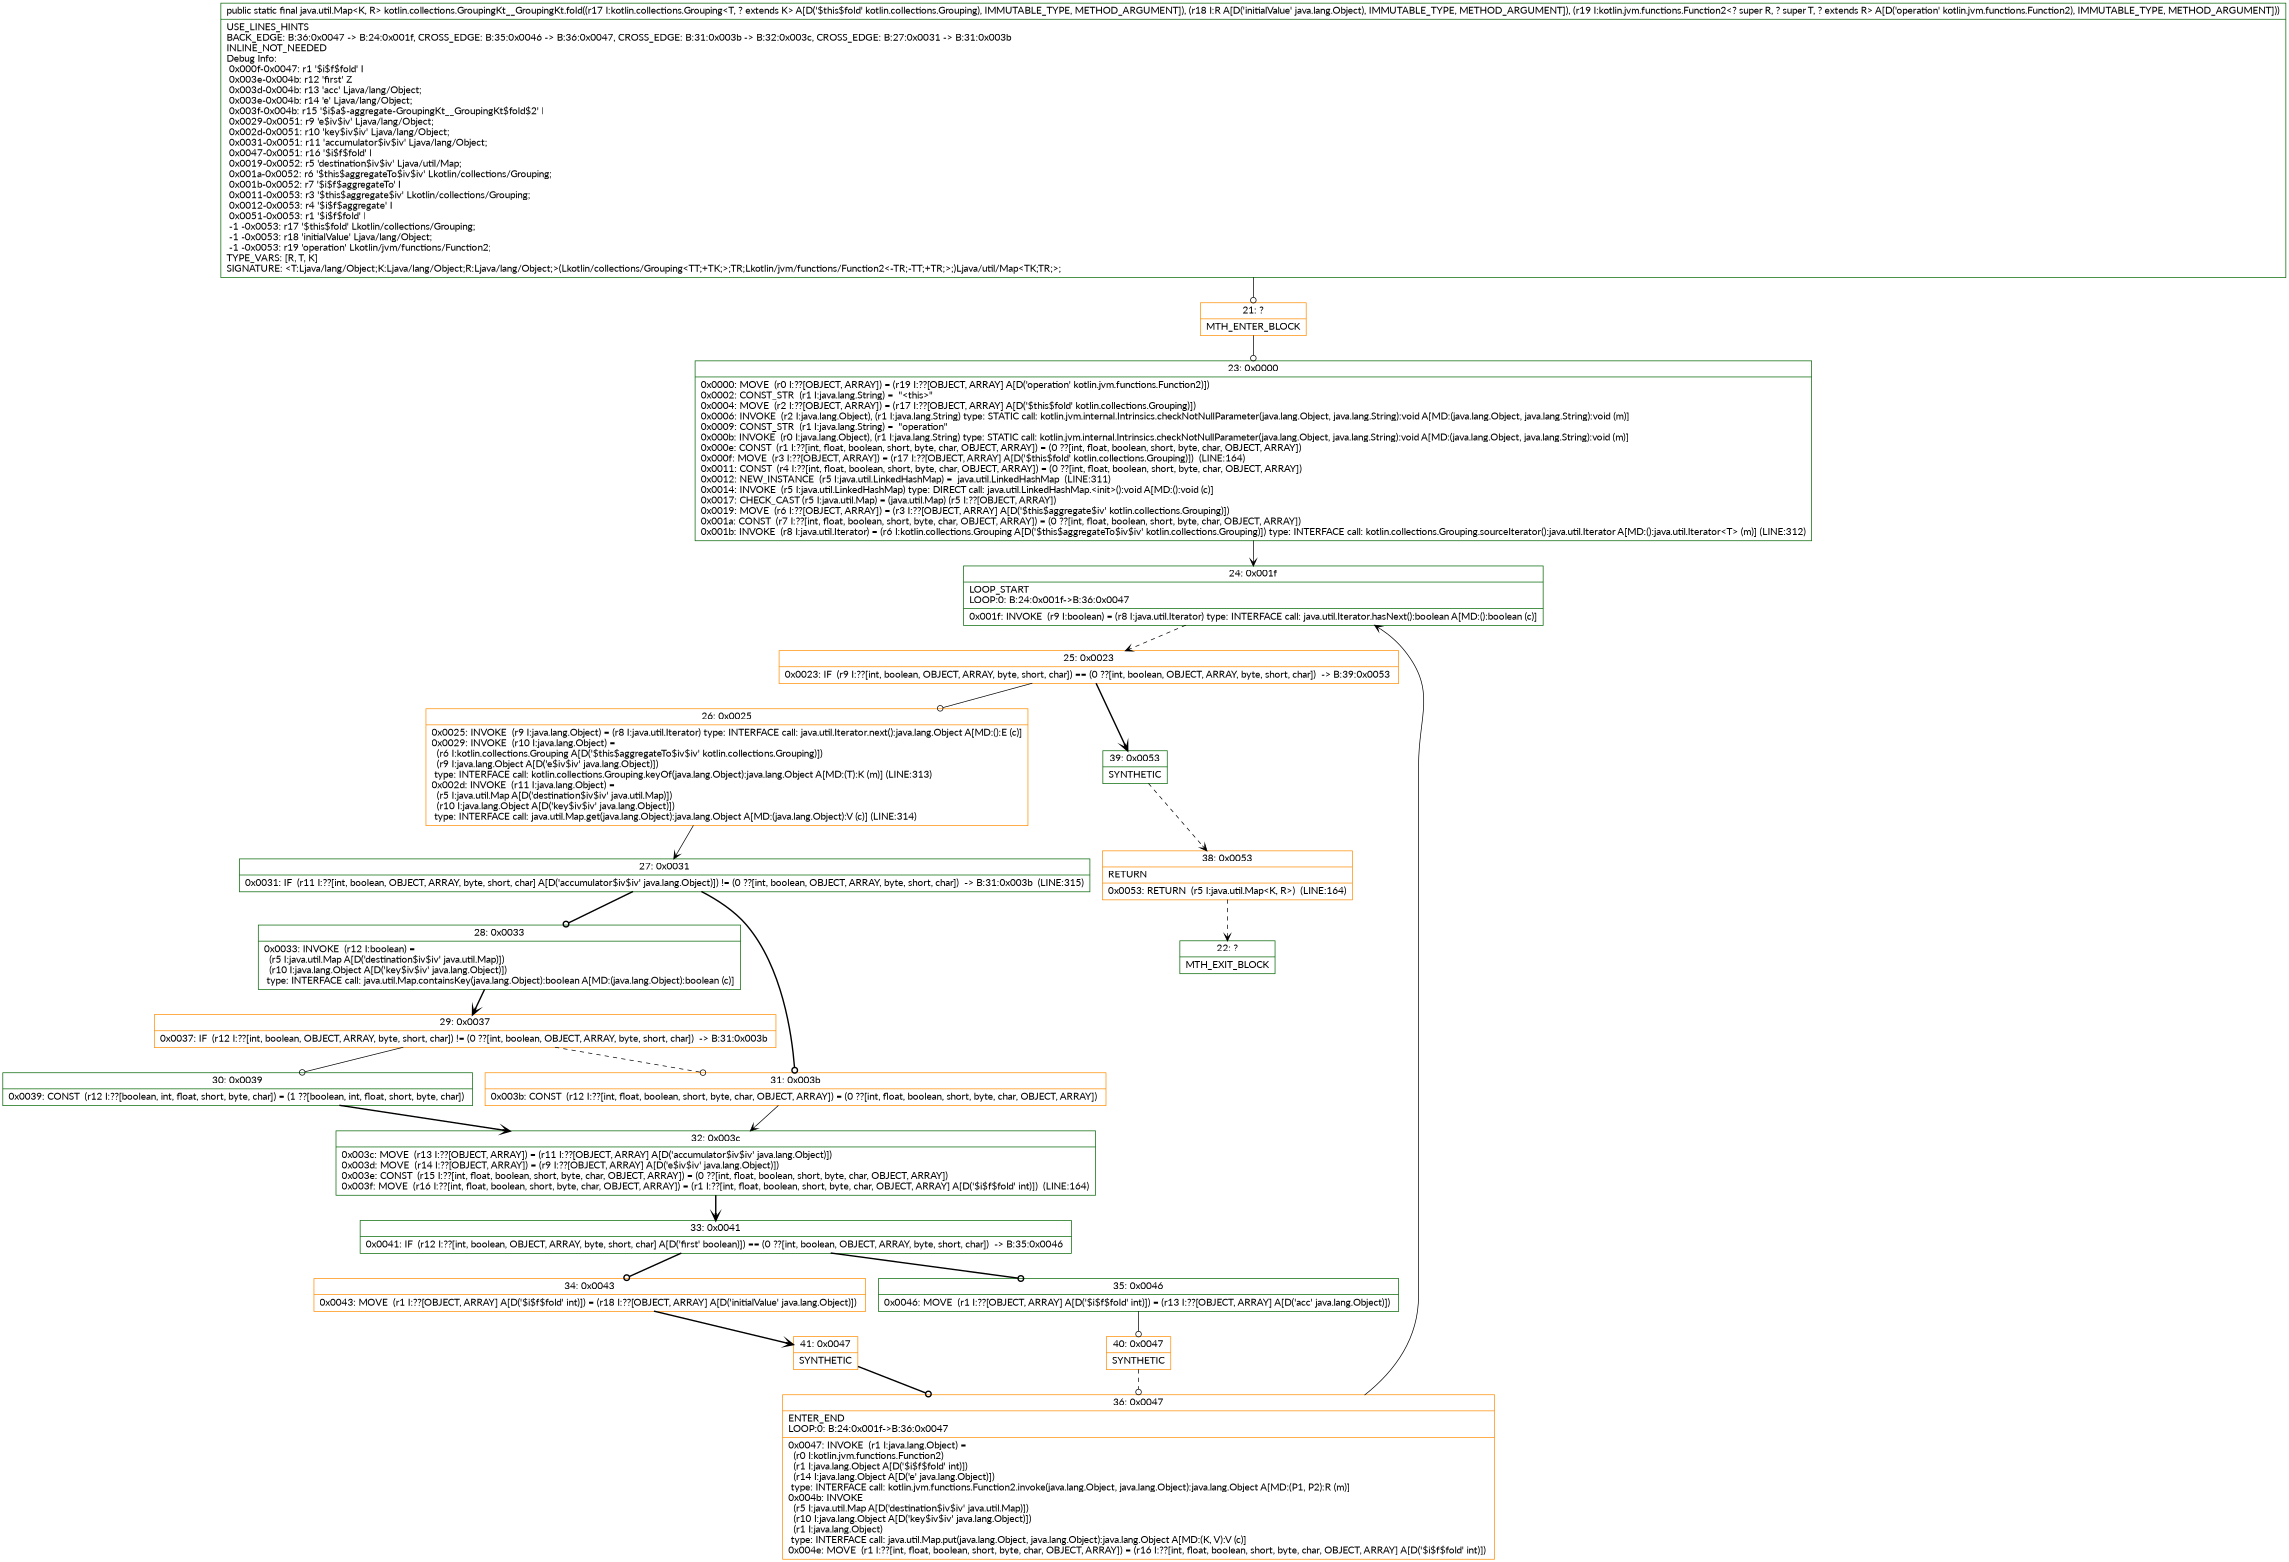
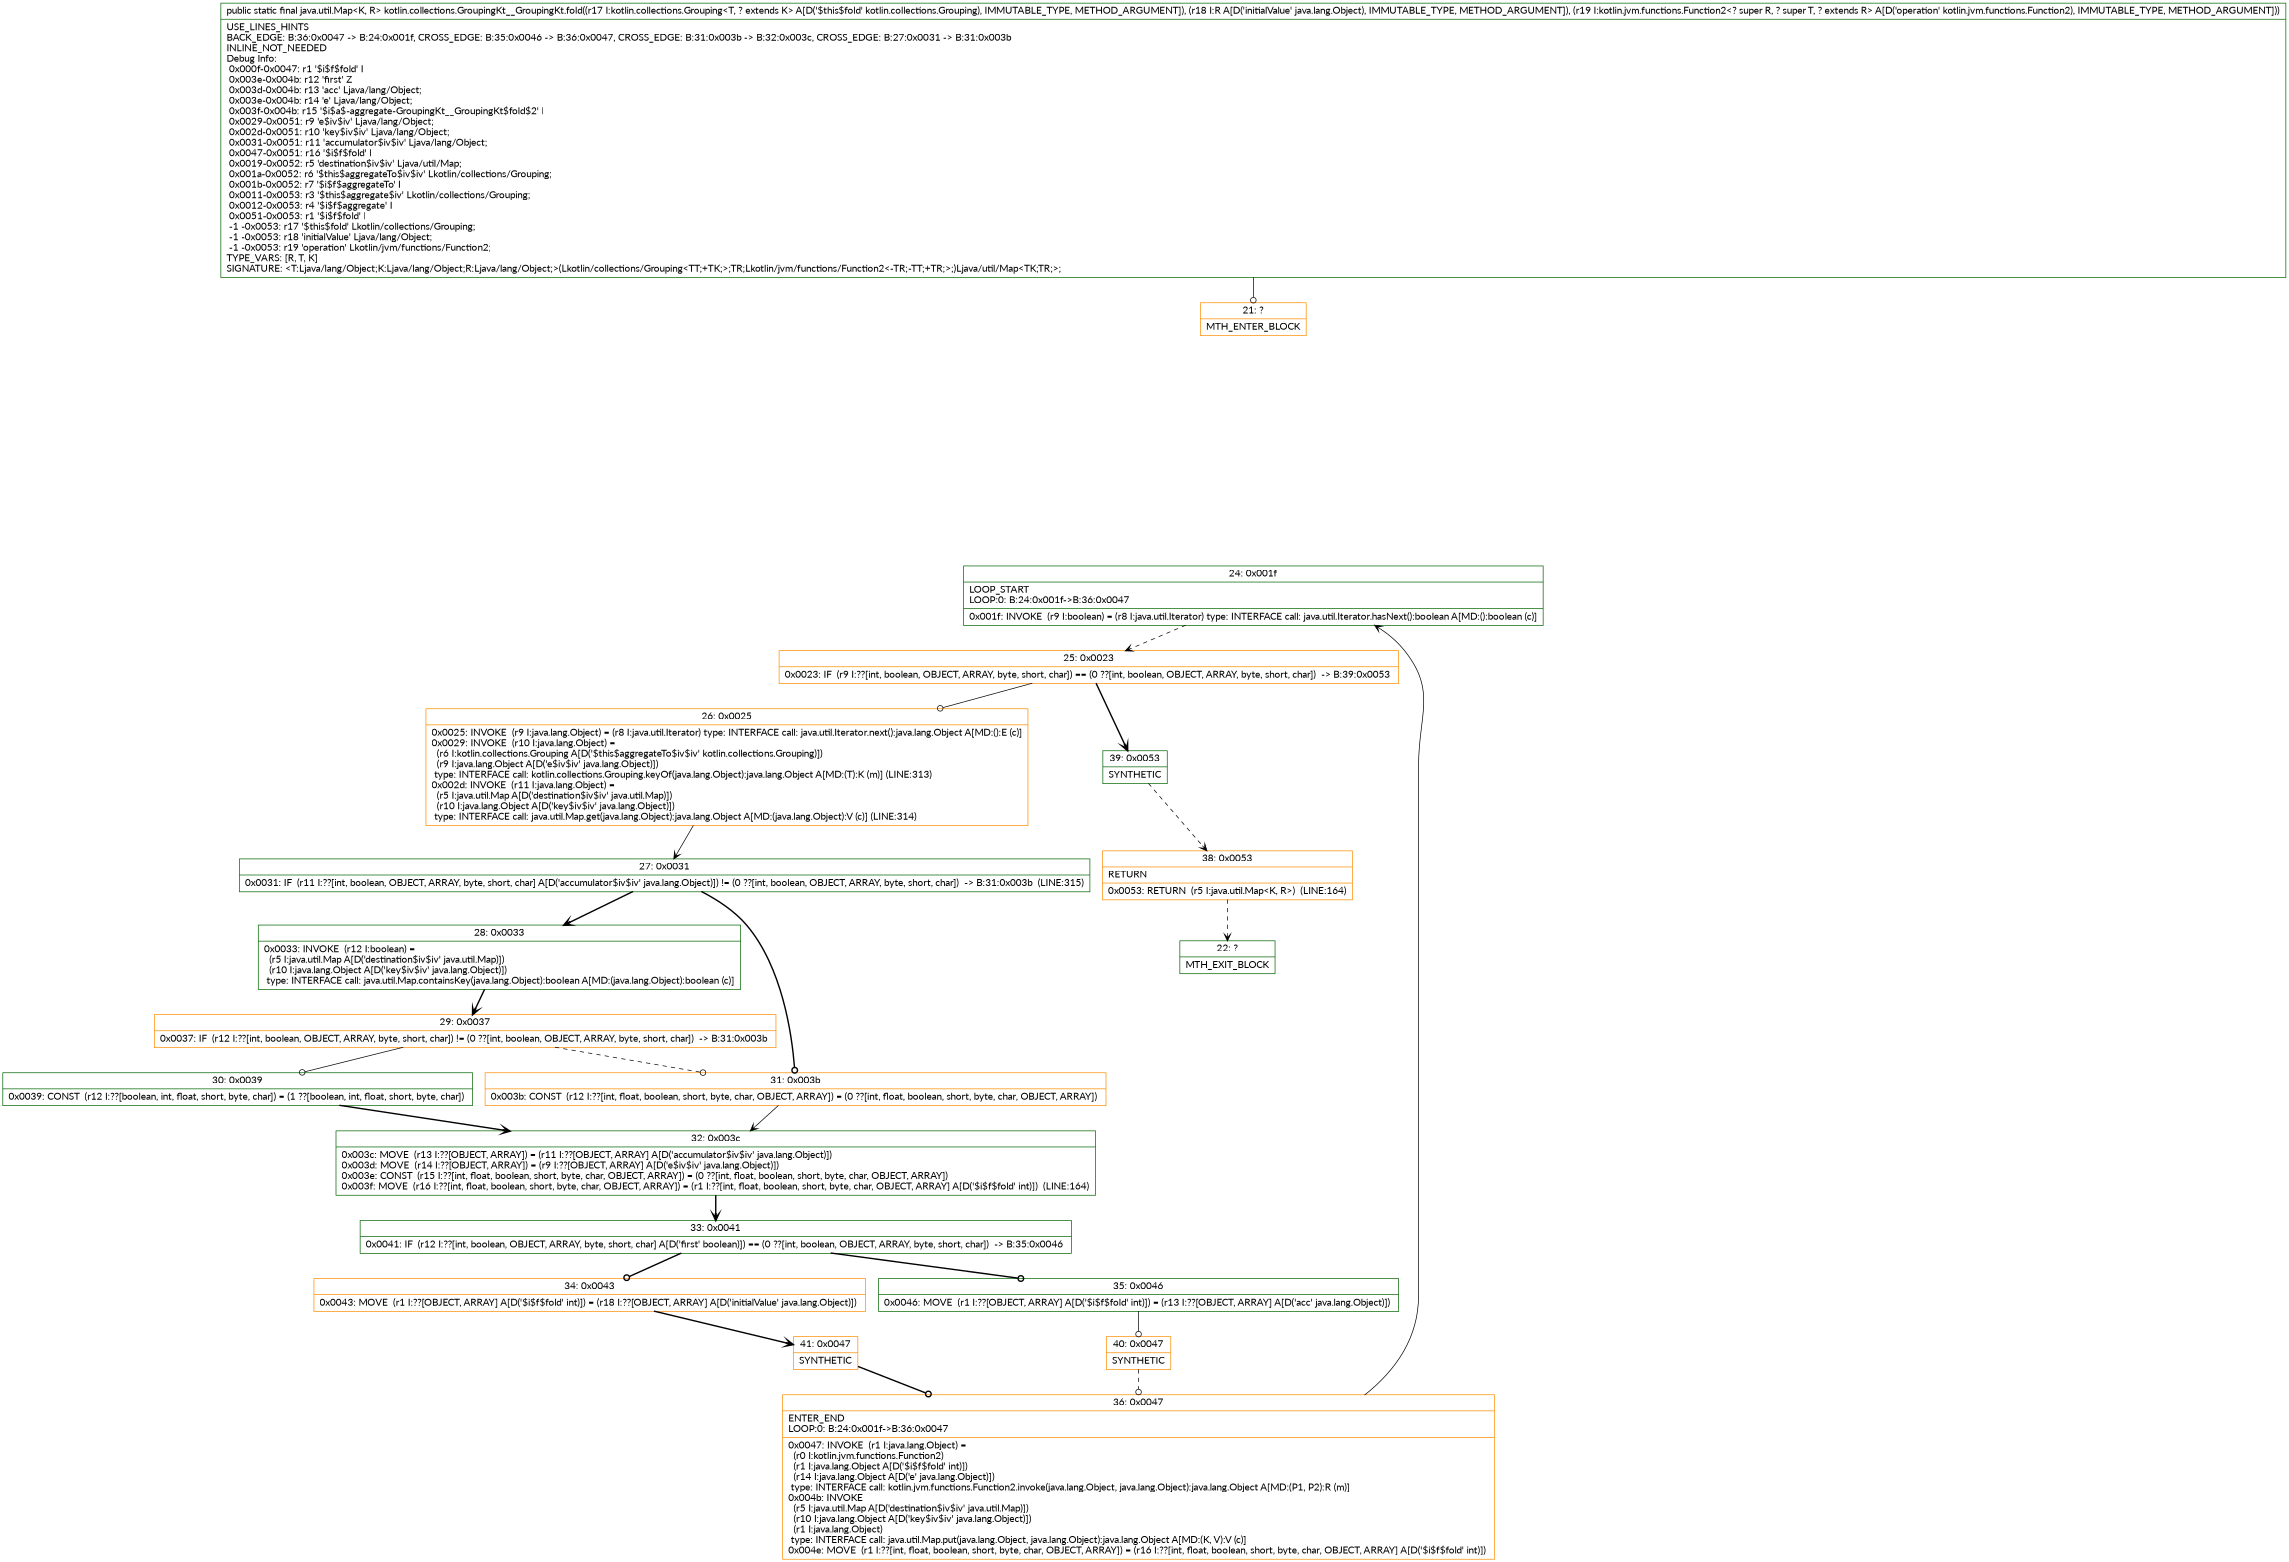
  digraph {
    fontname=Lato
    node [color=darkgreen fontname=Lato shape=record]
    edge [arrowhead=odot fontname=Lato style=bold]
    n1 [color=darkorange label="{21\:\ ?|MTH_ENTER_BLOCK\l}"]
-   n2 [label="{23\:\ 0x0000|0x0000: MOVE  (r0 I:??[OBJECT, ARRAY]) = (r19 I:??[OBJECT, ARRAY] A[D('operation' kotlin.jvm.functions.Function2)]) \l0x0002: CONST_STR  (r1 I:java.lang.String) =  \"\<this\>\" \l0x0004: MOVE  (r2 I:??[OBJECT, ARRAY]) = (r17 I:??[OBJECT, ARRAY] A[D('$this$fold' kotlin.collections.Grouping)]) \l0x0006: INVOKE  (r2 I:java.lang.Object), (r1 I:java.lang.String) type: STATIC call: kotlin.jvm.internal.Intrinsics.checkNotNullParameter(java.lang.Object, java.lang.String):void A[MD:(java.lang.Object, java.lang.String):void (m)]\l0x0009: CONST_STR  (r1 I:java.lang.String) =  \"operation\" \l0x000b: INVOKE  (r0 I:java.lang.Object), (r1 I:java.lang.String) type: STATIC call: kotlin.jvm.internal.Intrinsics.checkNotNullParameter(java.lang.Object, java.lang.String):void A[MD:(java.lang.Object, java.lang.String):void (m)]\l0x000e: CONST  (r1 I:??[int, float, boolean, short, byte, char, OBJECT, ARRAY]) = (0 ??[int, float, boolean, short, byte, char, OBJECT, ARRAY]) \l0x000f: MOVE  (r3 I:??[OBJECT, ARRAY]) = (r17 I:??[OBJECT, ARRAY] A[D('$this$fold' kotlin.collections.Grouping)])  (LINE:164)\l0x0011: CONST  (r4 I:??[int, float, boolean, short, byte, char, OBJECT, ARRAY]) = (0 ??[int, float, boolean, short, byte, char, OBJECT, ARRAY]) \l0x0012: NEW_INSTANCE  (r5 I:java.util.LinkedHashMap) =  java.util.LinkedHashMap  (LINE:311)\l0x0014: INVOKE  (r5 I:java.util.LinkedHashMap) type: DIRECT call: java.util.LinkedHashMap.\<init\>():void A[MD:():void (c)]\l0x0017: CHECK_CAST (r5 I:java.util.Map) = (java.util.Map) (r5 I:??[OBJECT, ARRAY]) \l0x0019: MOVE  (r6 I:??[OBJECT, ARRAY]) = (r3 I:??[OBJECT, ARRAY] A[D('$this$aggregate$iv' kotlin.collections.Grouping)]) \l0x001a: CONST  (r7 I:??[int, float, boolean, short, byte, char, OBJECT, ARRAY]) = (0 ??[int, float, boolean, short, byte, char, OBJECT, ARRAY]) \l0x001b: INVOKE  (r8 I:java.util.Iterator) = (r6 I:kotlin.collections.Grouping A[D('$this$aggregateTo$iv$iv' kotlin.collections.Grouping)]) type: INTERFACE call: kotlin.collections.Grouping.sourceIterator():java.util.Iterator A[MD:():java.util.Iterator\<T\> (m)] (LINE:312)\l}"]
    n3 [label="{24\:\ 0x001f|LOOP_START\lLOOP:0: B:24:0x001f\-\>B:36:0x0047\l|0x001f: INVOKE  (r9 I:boolean) = (r8 I:java.util.Iterator) type: INTERFACE call: java.util.Iterator.hasNext():boolean A[MD:():boolean (c)]\l}"]
    n4 [color=darkorange label="{25\:\ 0x0023|0x0023: IF  (r9 I:??[int, boolean, OBJECT, ARRAY, byte, short, char]) == (0 ??[int, boolean, OBJECT, ARRAY, byte, short, char])  \-\> B:39:0x0053 \l}"]
    n5 [color=darkorange label="{26\:\ 0x0025|0x0025: INVOKE  (r9 I:java.lang.Object) = (r8 I:java.util.Iterator) type: INTERFACE call: java.util.Iterator.next():java.lang.Object A[MD:():E (c)]\l0x0029: INVOKE  (r10 I:java.lang.Object) = \l  (r6 I:kotlin.collections.Grouping A[D('$this$aggregateTo$iv$iv' kotlin.collections.Grouping)])\l  (r9 I:java.lang.Object A[D('e$iv$iv' java.lang.Object)])\l type: INTERFACE call: kotlin.collections.Grouping.keyOf(java.lang.Object):java.lang.Object A[MD:(T):K (m)] (LINE:313)\l0x002d: INVOKE  (r11 I:java.lang.Object) = \l  (r5 I:java.util.Map A[D('destination$iv$iv' java.util.Map)])\l  (r10 I:java.lang.Object A[D('key$iv$iv' java.lang.Object)])\l type: INTERFACE call: java.util.Map.get(java.lang.Object):java.lang.Object A[MD:(java.lang.Object):V (c)] (LINE:314)\l}"]
    n6 [label="{39\:\ 0x0053|SYNTHETIC\l}"]
    n7 [label="{27\:\ 0x0031|0x0031: IF  (r11 I:??[int, boolean, OBJECT, ARRAY, byte, short, char] A[D('accumulator$iv$iv' java.lang.Object)]) != (0 ??[int, boolean, OBJECT, ARRAY, byte, short, char])  \-\> B:31:0x003b  (LINE:315)\l}"]
    n8 [color=darkorange label="{38\:\ 0x0053|RETURN\l|0x0053: RETURN  (r5 I:java.util.Map\<K, R\>)  (LINE:164)\l}"]
    n9 [label="{28\:\ 0x0033|0x0033: INVOKE  (r12 I:boolean) = \l  (r5 I:java.util.Map A[D('destination$iv$iv' java.util.Map)])\l  (r10 I:java.lang.Object A[D('key$iv$iv' java.lang.Object)])\l type: INTERFACE call: java.util.Map.containsKey(java.lang.Object):boolean A[MD:(java.lang.Object):boolean (c)]\l}"]
    n10 [color=darkorange label="{31\:\ 0x003b|0x003b: CONST  (r12 I:??[int, float, boolean, short, byte, char, OBJECT, ARRAY]) = (0 ??[int, float, boolean, short, byte, char, OBJECT, ARRAY]) \l}"]
    n11 [color=darkorange label="{29\:\ 0x0037|0x0037: IF  (r12 I:??[int, boolean, OBJECT, ARRAY, byte, short, char]) != (0 ??[int, boolean, OBJECT, ARRAY, byte, short, char])  \-\> B:31:0x003b \l}"]
    n12 [label="{32\:\ 0x003c|0x003c: MOVE  (r13 I:??[OBJECT, ARRAY]) = (r11 I:??[OBJECT, ARRAY] A[D('accumulator$iv$iv' java.lang.Object)]) \l0x003d: MOVE  (r14 I:??[OBJECT, ARRAY]) = (r9 I:??[OBJECT, ARRAY] A[D('e$iv$iv' java.lang.Object)]) \l0x003e: CONST  (r15 I:??[int, float, boolean, short, byte, char, OBJECT, ARRAY]) = (0 ??[int, float, boolean, short, byte, char, OBJECT, ARRAY]) \l0x003f: MOVE  (r16 I:??[int, float, boolean, short, byte, char, OBJECT, ARRAY]) = (r1 I:??[int, float, boolean, short, byte, char, OBJECT, ARRAY] A[D('$i$f$fold' int)])  (LINE:164)\l}"]
    n13 [label="{30\:\ 0x0039|0x0039: CONST  (r12 I:??[boolean, int, float, short, byte, char]) = (1 ??[boolean, int, float, short, byte, char]) \l}"]
    n14 [label="{33\:\ 0x0041|0x0041: IF  (r12 I:??[int, boolean, OBJECT, ARRAY, byte, short, char] A[D('first' boolean)]) == (0 ??[int, boolean, OBJECT, ARRAY, byte, short, char])  \-\> B:35:0x0046 \l}"]
    n15 [color=darkorange label="{34\:\ 0x0043|0x0043: MOVE  (r1 I:??[OBJECT, ARRAY] A[D('$i$f$fold' int)]) = (r18 I:??[OBJECT, ARRAY] A[D('initialValue' java.lang.Object)]) \l}"]
    n16 [label="{35\:\ 0x0046|0x0046: MOVE  (r1 I:??[OBJECT, ARRAY] A[D('$i$f$fold' int)]) = (r13 I:??[OBJECT, ARRAY] A[D('acc' java.lang.Object)]) \l}"]
    n17 [color=darkorange label="{41\:\ 0x0047|SYNTHETIC\l}"]
    n18 [color=darkorange label="{40\:\ 0x0047|SYNTHETIC\l}"]
    n19 [color=darkorange label="{36\:\ 0x0047|ENTER_END\lLOOP:0: B:24:0x001f\-\>B:36:0x0047\l|0x0047: INVOKE  (r1 I:java.lang.Object) = \l  (r0 I:kotlin.jvm.functions.Function2)\l  (r1 I:java.lang.Object A[D('$i$f$fold' int)])\l  (r14 I:java.lang.Object A[D('e' java.lang.Object)])\l type: INTERFACE call: kotlin.jvm.functions.Function2.invoke(java.lang.Object, java.lang.Object):java.lang.Object A[MD:(P1, P2):R (m)]\l0x004b: INVOKE  \l  (r5 I:java.util.Map A[D('destination$iv$iv' java.util.Map)])\l  (r10 I:java.lang.Object A[D('key$iv$iv' java.lang.Object)])\l  (r1 I:java.lang.Object)\l type: INTERFACE call: java.util.Map.put(java.lang.Object, java.lang.Object):java.lang.Object A[MD:(K, V):V (c)]\l0x004e: MOVE  (r1 I:??[int, float, boolean, short, byte, char, OBJECT, ARRAY]) = (r16 I:??[int, float, boolean, short, byte, char, OBJECT, ARRAY] A[D('$i$f$fold' int)]) \l}"]
    n20 [label="{22\:\ ?|MTH_EXIT_BLOCK\l}"]
    n21 [label="{public static final java.util.Map\<K, R\> kotlin.collections.GroupingKt__GroupingKt.fold((r17 I:kotlin.collections.Grouping\<T, ? extends K\> A[D('$this$fold' kotlin.collections.Grouping), IMMUTABLE_TYPE, METHOD_ARGUMENT]), (r18 I:R A[D('initialValue' java.lang.Object), IMMUTABLE_TYPE, METHOD_ARGUMENT]), (r19 I:kotlin.jvm.functions.Function2\<? super R, ? super T, ? extends R\> A[D('operation' kotlin.jvm.functions.Function2), IMMUTABLE_TYPE, METHOD_ARGUMENT]))  | USE_LINES_HINTS\lBACK_EDGE: B:36:0x0047 \-\> B:24:0x001f, CROSS_EDGE: B:35:0x0046 \-\> B:36:0x0047, CROSS_EDGE: B:31:0x003b \-\> B:32:0x003c, CROSS_EDGE: B:27:0x0031 \-\> B:31:0x003b\lINLINE_NOT_NEEDED\lDebug Info:\l  0x000f\-0x0047: r1 '$i$f$fold' I\l  0x003e\-0x004b: r12 'first' Z\l  0x003d\-0x004b: r13 'acc' Ljava\/lang\/Object;\l  0x003e\-0x004b: r14 'e' Ljava\/lang\/Object;\l  0x003f\-0x004b: r15 '$i$a$\-aggregate\-GroupingKt__GroupingKt$fold$2' I\l  0x0029\-0x0051: r9 'e$iv$iv' Ljava\/lang\/Object;\l  0x002d\-0x0051: r10 'key$iv$iv' Ljava\/lang\/Object;\l  0x0031\-0x0051: r11 'accumulator$iv$iv' Ljava\/lang\/Object;\l  0x0047\-0x0051: r16 '$i$f$fold' I\l  0x0019\-0x0052: r5 'destination$iv$iv' Ljava\/util\/Map;\l  0x001a\-0x0052: r6 '$this$aggregateTo$iv$iv' Lkotlin\/collections\/Grouping;\l  0x001b\-0x0052: r7 '$i$f$aggregateTo' I\l  0x0011\-0x0053: r3 '$this$aggregate$iv' Lkotlin\/collections\/Grouping;\l  0x0012\-0x0053: r4 '$i$f$aggregate' I\l  0x0051\-0x0053: r1 '$i$f$fold' I\l  \-1 \-0x0053: r17 '$this$fold' Lkotlin\/collections\/Grouping;\l  \-1 \-0x0053: r18 'initialValue' Ljava\/lang\/Object;\l  \-1 \-0x0053: r19 'operation' Lkotlin\/jvm\/functions\/Function2;\lTYPE_VARS: [R, T, K]\lSIGNATURE: \<T:Ljava\/lang\/Object;K:Ljava\/lang\/Object;R:Ljava\/lang\/Object;\>(Lkotlin\/collections\/Grouping\<TT;+TK;\>;TR;Lkotlin\/jvm\/functions\/Function2\<\-TR;\-TT;+TR;\>;)Ljava\/util\/Map\<TK;TR;\>;\l}"]
-   n1 -> n2 [style=solid]
-   n2 -> n3 [arrowhead=vee style=solid]
    n3 -> n4 [arrowhead=vee style=dashed]
    n4 -> n5 [style=solid]
    n4 -> n6 [arrowhead=vee]
    n5 -> n7 [arrowhead=vee style=solid]
    n6 -> n8 [arrowhead=vee style=dashed]
-   n7 -> n9
+   n7 -> n9 [arrowhead=vee]
    n7 -> n10
    n8 -> n20 [arrowhead=vee style=dashed]
    n9 -> n11 [arrowhead=vee]
    n10 -> n12 [arrowhead=vee style=solid]
    n11 -> n10 [style=dashed]
    n11 -> n13 [style=solid]
    n12 -> n14 [arrowhead=vee]
    n13 -> n12 [arrowhead=vee]
    n14 -> n15
    n14 -> n16
    n15 -> n17 [arrowhead=vee]
    n16 -> n18 [style=solid]
    n17 -> n19
    n18 -> n19 [style=dashed]
    n19 -> n3 [arrowhead=vee style=solid]
    n21 -> n1 [style=solid]
  }
